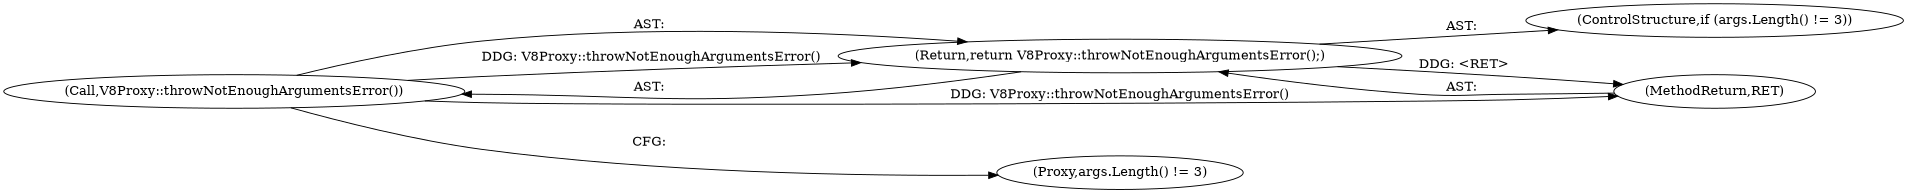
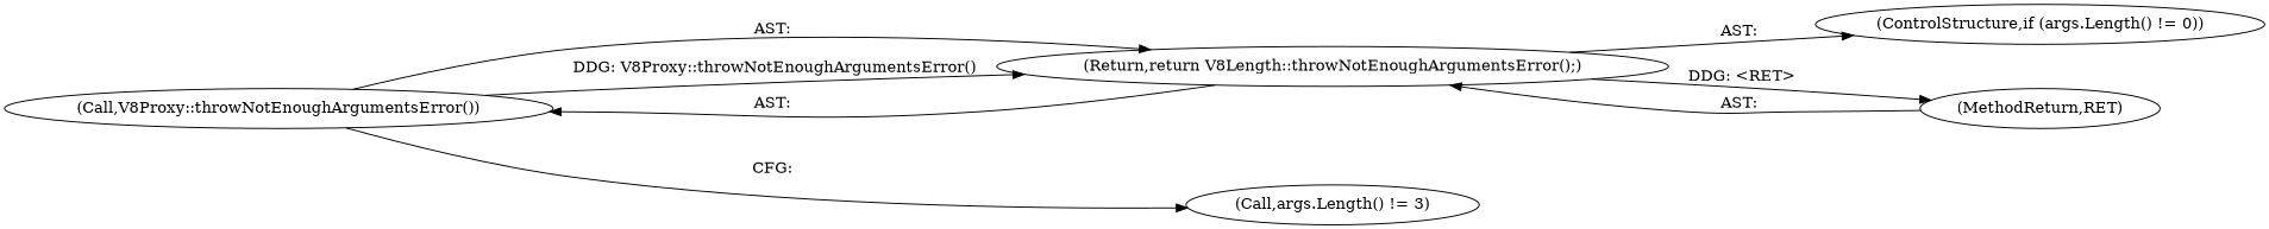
  digraph {
    rankdir=LR
    n1 [label="(Call,V8Proxy::throwNotEnoughArgumentsError())"]
-   n2 [label="(Return,return V8Proxy::throwNotEnoughArgumentsError();)"]
+   n2 [label="(Return,return V8Length::throwNotEnoughArgumentsError();)"]
    n3 [label="(MethodReturn,RET)"]
-   n4 [label="(Proxy,args.Length() != 3)"]
-   n5 [label="(ControlStructure,if (args.Length() != 3))"]
+   n4 [label="(Call,args.Length() != 3)"]
+   n5 [label="(ControlStructure,if (args.Length() != 0))"]
    n1 -> n2 [label="AST: "]
    n1 -> n2 [label="DDG: V8Proxy::throwNotEnoughArgumentsError()"]
-   n1 -> n3 [label="DDG: V8Proxy::throwNotEnoughArgumentsError()"]
    n1 -> n4 [label="CFG: "]
    n2 -> n1 [label="AST: "]
    n2 -> n3 [label="DDG: <RET>"]
    n2 -> n5 [label="AST: "]
    n3 -> n2 [label="AST: "]
  }
